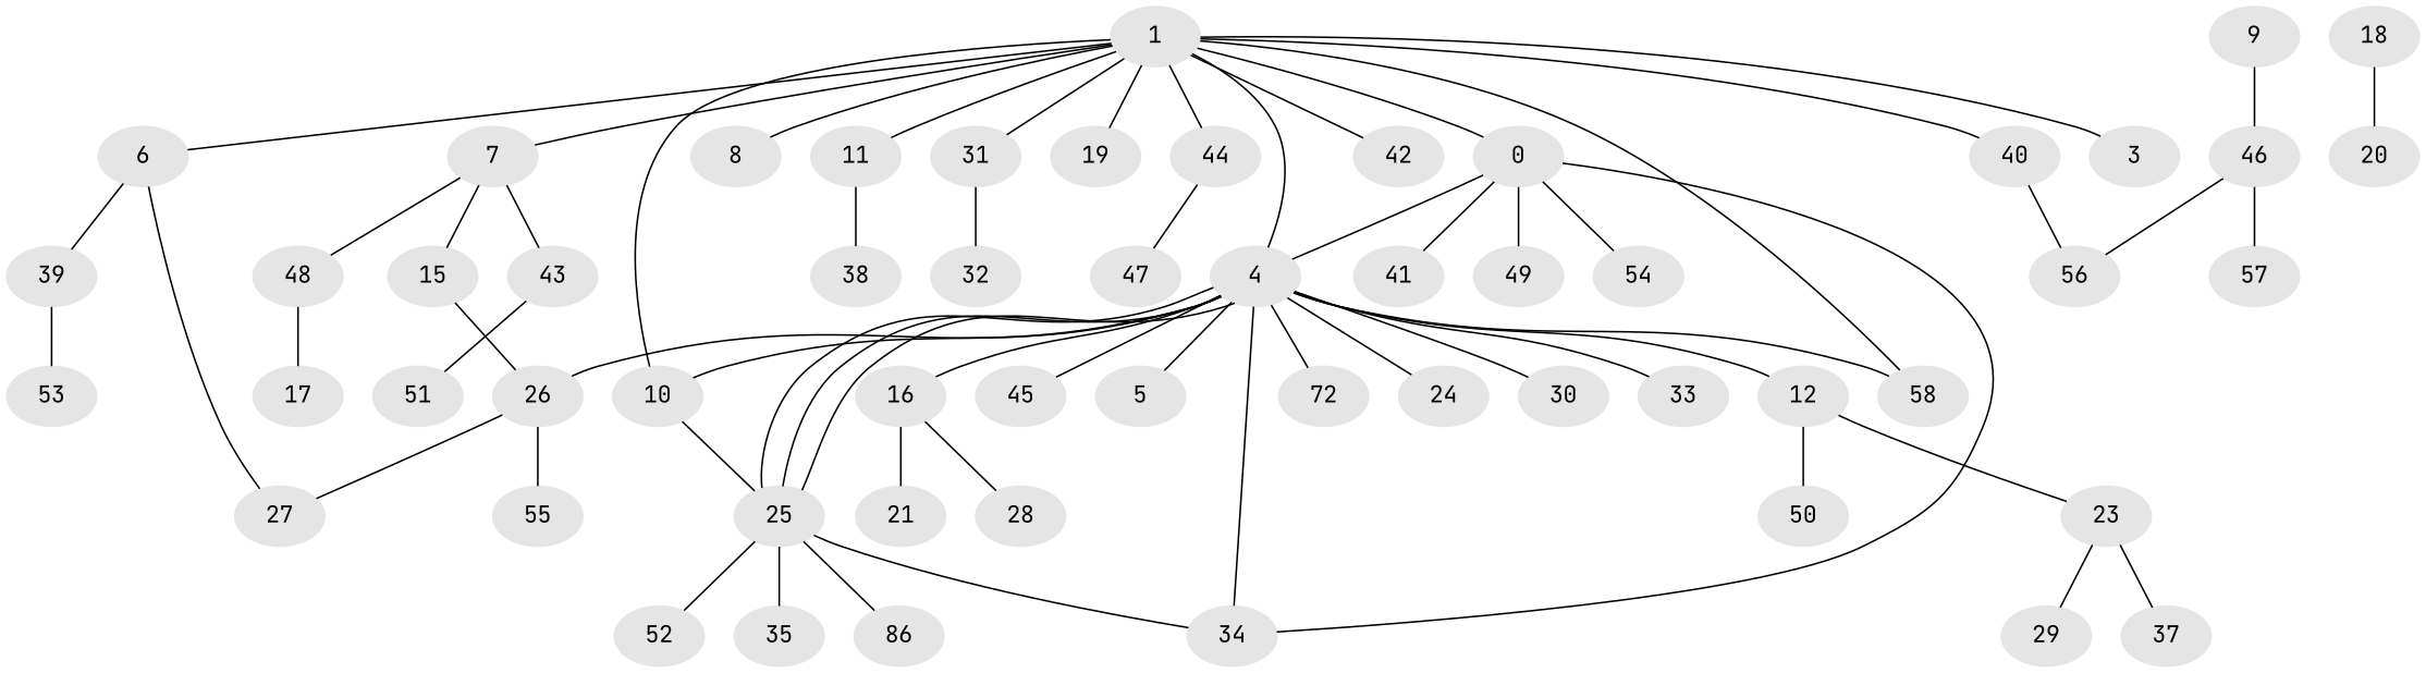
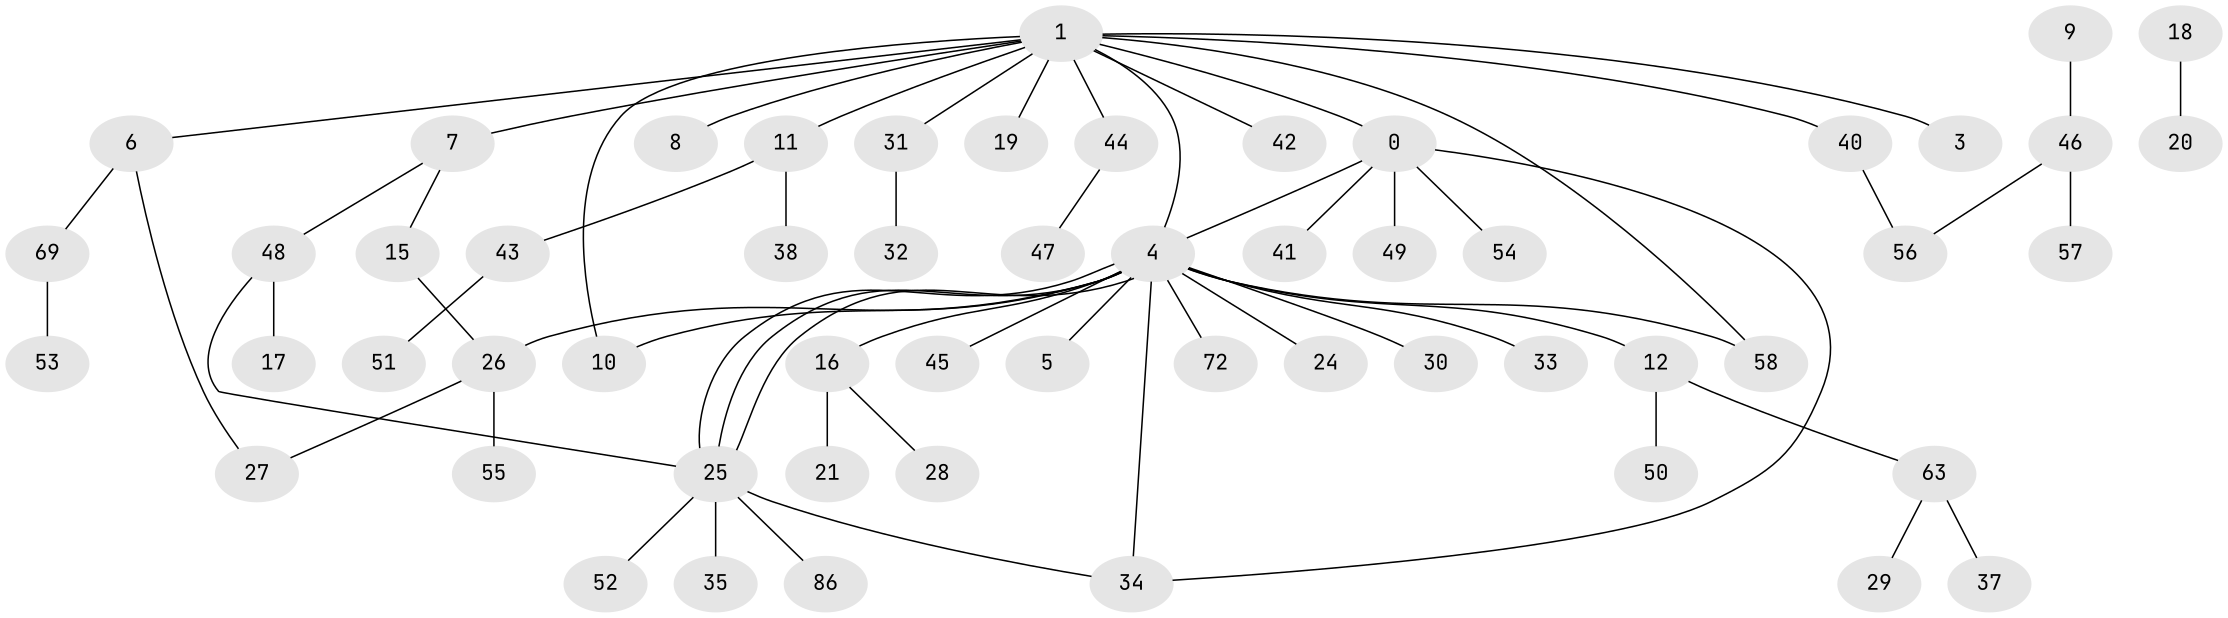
  graph {
    fontname="JetBrains Mono"
    node [color=gray90 fontname="JetBrains Mono" style=filled]
    edge [fontname="JetBrains Mono"]
    n1 [label=0]
    1
    3
    4
    6
    7
    8
    10
    11
    19
    31
    40
    42
    44
    58
    34
    41
    49
    54
    5
    12
    16
    n23 [label=72]
    24
    25
    26
    30
    33
    45
    27
-   39
+   39 [label=69]
    15
    48
    38
    43
    32
    56
    47
-   23
+   23 [label=63]
    50
    21
    28
    35
    n44 [label=86]
    52
    55
    53
    9
    46
    17
    57
    51
    29
    37
    18
    20
    n1 -- 4
    n1 -- 34
    n1 -- 41
    n1 -- 49
    n1 -- 54
    1 -- n1
    1 -- 3
    1 -- 4
    1 -- 6
    1 -- 7
    1 -- 8
    1 -- 10
    1 -- 11
    1 -- 19
    1 -- 31
    1 -- 40
    1 -- 42
    1 -- 44
    1 -- 58
    4 -- 10
    4 -- 58
    4 -- 34
    4 -- 5
    4 -- 12
    4 -- 16
    4 -- n23
    4 -- 24
    4 -- 25
    4 -- 25
    4 -- 25
    4 -- 26
    4 -- 30
    4 -- 33
    4 -- 45
    6 -- 27
    6 -- 39
    7 -- 15
    7 -- 48
-   10 -- 25
+   48 -- 25
    11 -- 38
-   7 -- 43
+   11 -- 43
    31 -- 32
    40 -- 56
    44 -- 47
    12 -- 23
    12 -- 50
    16 -- 21
    16 -- 28
    25 -- 34
    25 -- 35
    25 -- n44
    25 -- 52
    26 -- 27
    26 -- 55
    39 -- 53
    15 -- 26
    48 -- 17
    43 -- 51
    23 -- 29
    23 -- 37
    9 -- 46
    46 -- 56
    46 -- 57
    18 -- 20
  }
